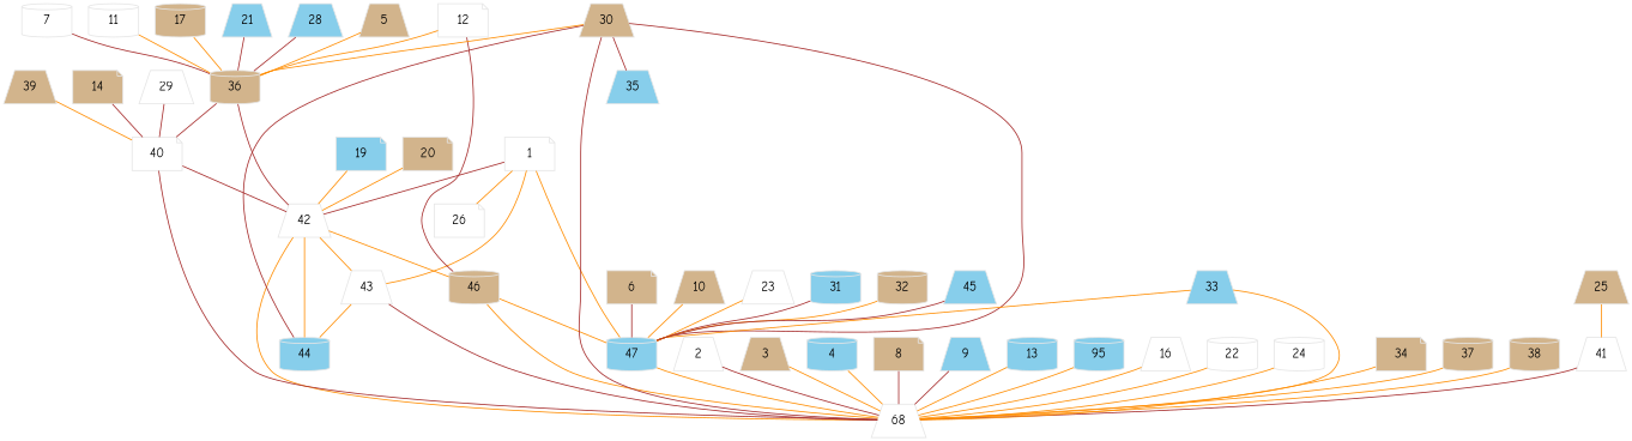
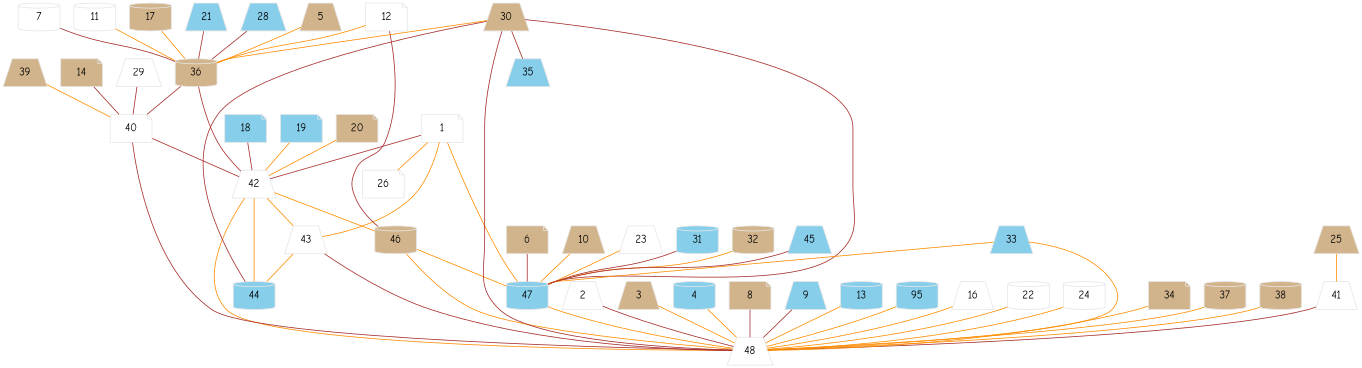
  graph {
    fontname="Comic Neue"
    node [color=gray90 fillcolor=tan fontname="Comic Neue" shape=trapezium style=filled]
    edge [color=darkorange fontname="Comic Neue" weight=1.0]
    1 [fillcolor=white shape=note]
    26 [fillcolor=white shape=note]
    42 [fillcolor=white]
    43 [fillcolor=white]
    47 [fillcolor=skyblue shape=cylinder]
-   48 [fillcolor=white label=68]
+   48 [fillcolor=white]
    46 [shape=cylinder]
    44 [fillcolor=skyblue shape=cylinder]
    2 [fillcolor=white]
    3
    4 [fillcolor=skyblue shape=cylinder]
    5
    36 [shape=cylinder]
    40 [fillcolor=white shape=note]
    6 [shape=note]
    7 [fillcolor=white shape=cylinder]
    8 [shape=note]
    9 [fillcolor=skyblue]
    10
    11 [fillcolor=white shape=cylinder]
    12 [fillcolor=white shape=note]
    13 [fillcolor=skyblue shape=cylinder]
    14 [shape=note]
    n24 [fillcolor=skyblue label=95 shape=cylinder]
    16 [fillcolor=white]
    17 [shape=cylinder]
+   18 [fillcolor=skyblue shape=note]
    19 [fillcolor=skyblue shape=note]
    20 [shape=note]
    21 [fillcolor=skyblue]
    22 [fillcolor=white shape=cylinder]
    23 [fillcolor=white]
    24 [fillcolor=white shape=cylinder]
    25
    41 [fillcolor=white]
    28 [fillcolor=skyblue]
    29 [fillcolor=white]
    30
    35 [fillcolor=skyblue]
    31 [fillcolor=skyblue shape=cylinder]
    32 [shape=cylinder]
    33 [fillcolor=skyblue]
    34 [shape=note]
    37 [shape=cylinder]
    38 [shape=cylinder]
    39
    45 [fillcolor=skyblue]
    1 -- 26
    1 -- 42 [color=brown]
    1 -- 43
    1 -- 47
    42 -- 43
    42 -- 48
    42 -- 46
    42 -- 44
    43 -- 48 [color=brown]
    43 -- 44
    47 -- 48
    46 -- 47
    46 -- 48
    2 -- 48 [color=brown]
    3 -- 48
    4 -- 48
    5 -- 36
    36 -- 42 [color=brown]
    36 -- 40 [color=brown]
    40 -- 42 [color=brown weight=2.0]
    40 -- 48 [color=brown weight=2.0]
    6 -- 47 [color=brown]
    7 -- 36 [color=brown]
    8 -- 48 [color=brown]
    9 -- 48 [color=brown]
    10 -- 47
    11 -- 36
    12 -- 46 [color=brown]
    12 -- 36
    13 -- 48
    14 -- 40 [color=brown]
    n24 -- 48
    16 -- 48
    17 -- 36
+   18 -- 42 [color=brown]
    19 -- 42
    20 -- 42
    21 -- 36 [color=brown]
    22 -- 48
    23 -- 47
    24 -- 48
    25 -- 41
    41 -- 48 [color=brown]
    28 -- 36 [color=brown]
    29 -- 40 [color=brown]
    30 -- 47 [color=brown weight=3.0]
    30 -- 48 [color=brown weight=2.0]
    30 -- 44 [color=brown]
    30 -- 36
    30 -- 35 [color=brown]
    31 -- 47 [color=brown]
    32 -- 47
    33 -- 47
    33 -- 48
    34 -- 48
    37 -- 48
    38 -- 48
    39 -- 40
    45 -- 47 [color=brown]
  }
